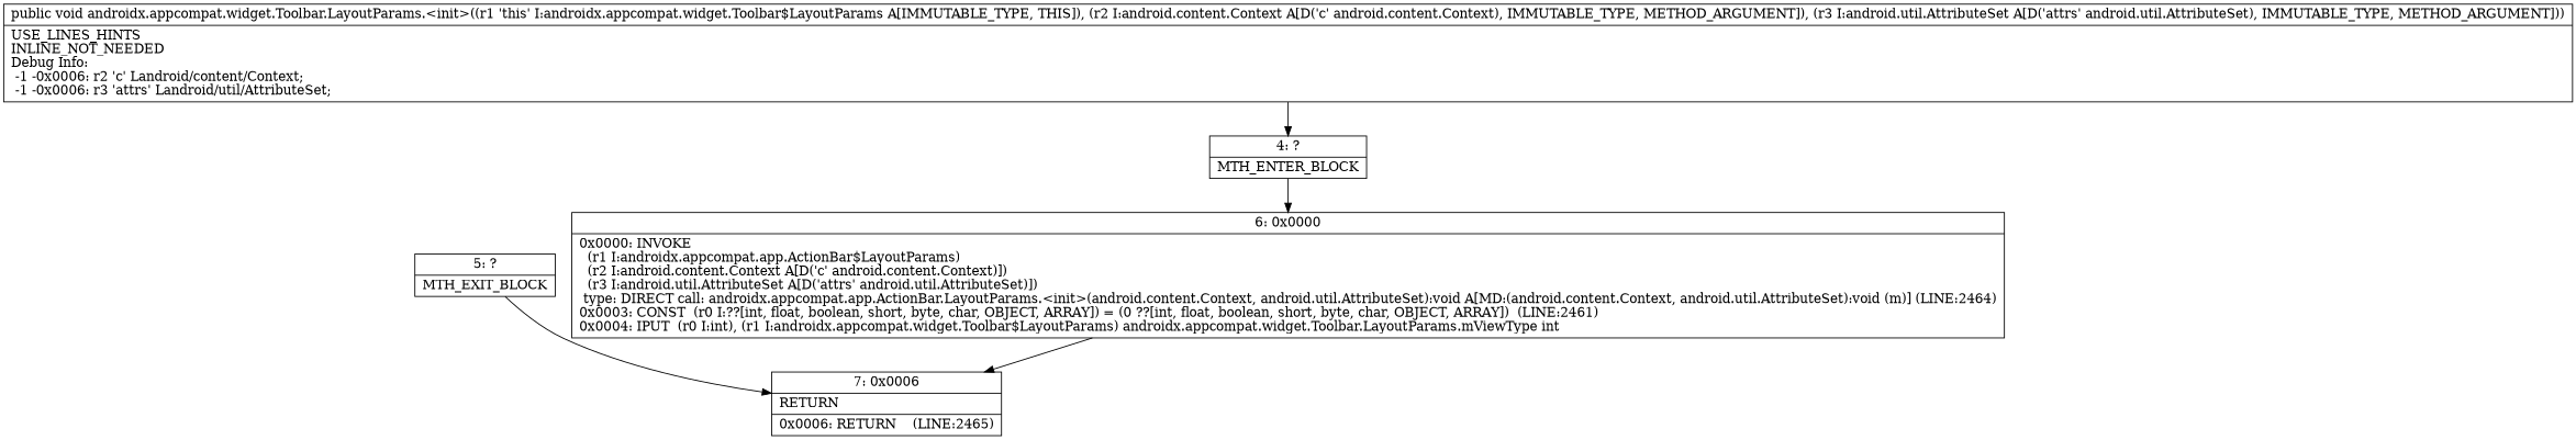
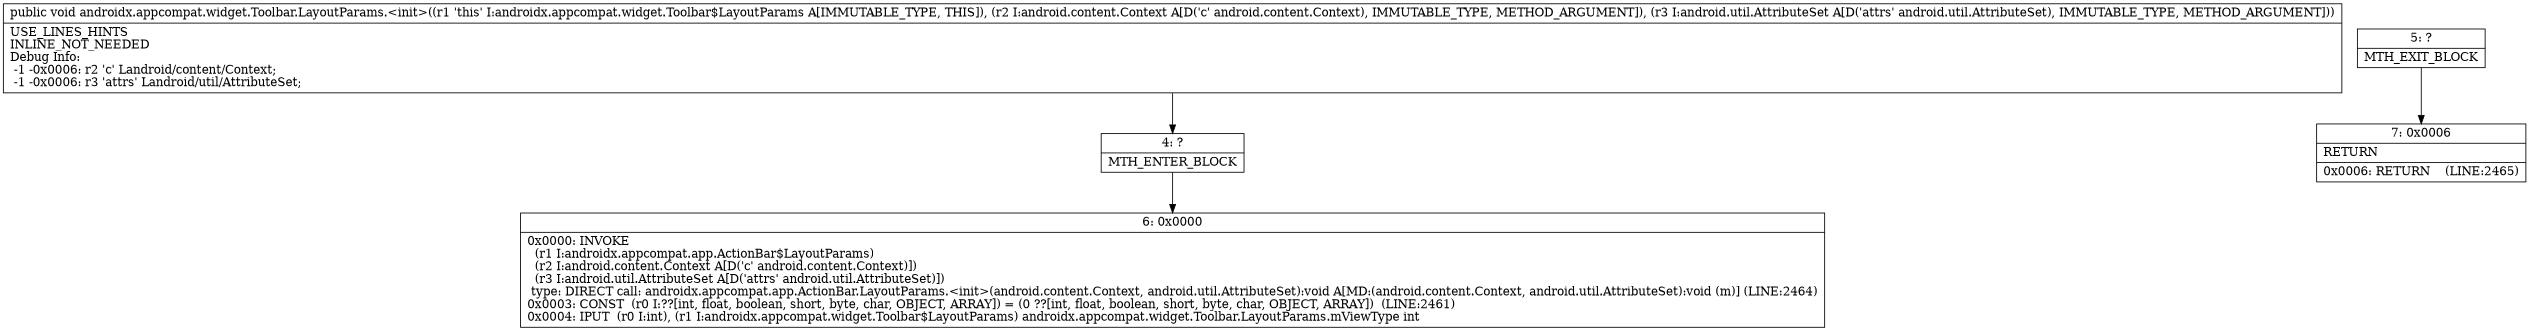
  digraph {
    node [shape=record]
    n1 [label="{4\:\ ?|MTH_ENTER_BLOCK\l}"]
    n2 [label="{6\:\ 0x0000|0x0000: INVOKE  \l  (r1 I:androidx.appcompat.app.ActionBar$LayoutParams)\l  (r2 I:android.content.Context A[D('c' android.content.Context)])\l  (r3 I:android.util.AttributeSet A[D('attrs' android.util.AttributeSet)])\l type: DIRECT call: androidx.appcompat.app.ActionBar.LayoutParams.\<init\>(android.content.Context, android.util.AttributeSet):void A[MD:(android.content.Context, android.util.AttributeSet):void (m)] (LINE:2464)\l0x0003: CONST  (r0 I:??[int, float, boolean, short, byte, char, OBJECT, ARRAY]) = (0 ??[int, float, boolean, short, byte, char, OBJECT, ARRAY])  (LINE:2461)\l0x0004: IPUT  (r0 I:int), (r1 I:androidx.appcompat.widget.Toolbar$LayoutParams) androidx.appcompat.widget.Toolbar.LayoutParams.mViewType int \l}"]
    n3 [label="{7\:\ 0x0006|RETURN\l|0x0006: RETURN    (LINE:2465)\l}"]
    n4 [label="{5\:\ ?|MTH_EXIT_BLOCK\l}"]
    n5 [label="{public void androidx.appcompat.widget.Toolbar.LayoutParams.\<init\>((r1 'this' I:androidx.appcompat.widget.Toolbar$LayoutParams A[IMMUTABLE_TYPE, THIS]), (r2 I:android.content.Context A[D('c' android.content.Context), IMMUTABLE_TYPE, METHOD_ARGUMENT]), (r3 I:android.util.AttributeSet A[D('attrs' android.util.AttributeSet), IMMUTABLE_TYPE, METHOD_ARGUMENT]))  | USE_LINES_HINTS\lINLINE_NOT_NEEDED\lDebug Info:\l  \-1 \-0x0006: r2 'c' Landroid\/content\/Context;\l  \-1 \-0x0006: r3 'attrs' Landroid\/util\/AttributeSet;\l}"]
    n1 -> n2
-   n2 -> n3
    n4 -> n3
    n5 -> n1
  }
